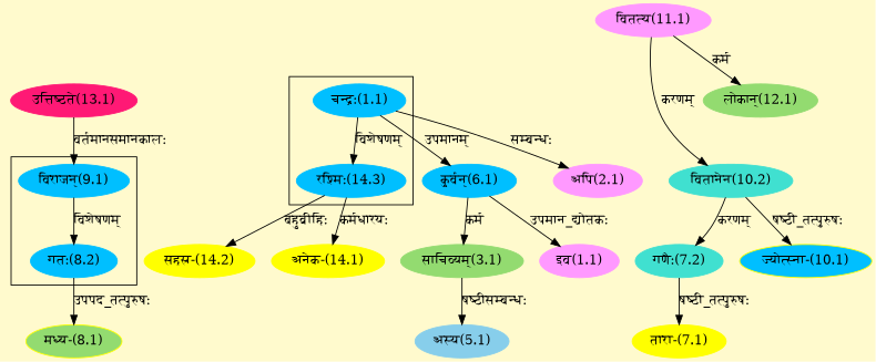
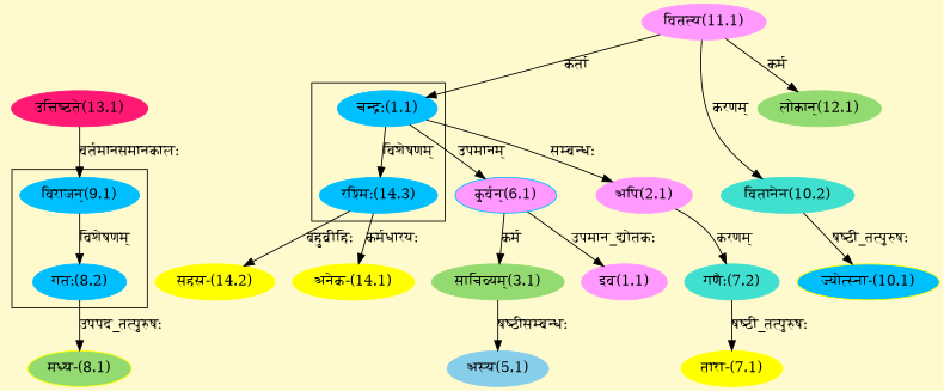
  digraph {
    bgcolor=lemonchiffon1
    compound=true
    rankdir=BT
    node [color="#00BFFF" style=filled]
    edge [dir=back]
    n1 [label="गतः(8.2)"]
    n2 [label="विराजन्(9.1)"]
    n3 [label="रश्मिः(14.3)"]
    n4 [label="चन्द्रः(1.1)"]
    n5 [color="#FF1975" label="उत्तिष्ठते(13.1)"]
    n6 [color="#FF99FF" label="वितत्य(11.1)"]
    n7 [color="#FF99FF" label="अपि(2.1)"]
    n8 [color="#93DB70" label="साचिव्यम्(3.1)"]
-   n9 [label="कुर्वन्(6.1)"]
+   n9 [label="कुर्वन्(6.1)" fillcolor="#FF99FF"]
    n10 [color="#FF99FF" label="इव(1.1)"]
    n11 [color="#87CEEB" label="अस्य(5.1)"]
    n12 [color="#FFFF00" label="तारा-(7.1)"]
    n13 [color="#40E0D0" label="गणैः(7.2)"]
    n14 [color="#40E0D0" label="वितानेन(10.2)"]
    n15 [color="#FFFF00" fillcolor="#93DB70" label="मध्य-(8.1)"]
    n16 [color="#FFFF00" fillcolor="#00BFFF" label="ज्योत्स्ना-(10.1)"]
    n17 [color="#93DB70" label="लोकान्(12.1)"]
    n18 [color="#FFFF00" label="अनेक-(14.1)"]
    n19 [color="#FFFF00" label="सहस्र-(14.2)"]
    subgraph cluster_1 {
      n1
      n2
    }
    subgraph cluster_2 {
      n3
      n4
    }
    n1 -> n2 [label="विशेषणम्"]
    n2 -> n5 [label="वर्तमानसमानकालः"]
    n3 -> n4 [label="विशेषणम्"]
+   n4 -> n6 [label="कर्ता"]
    n7 -> n4 [label="सम्बन्धः"]
    n8 -> n9 [label="कर्म"]
    n9 -> n4 [label="उपमानम्"]
    n10 -> n9 [label="उपमान_द्योतकः"]
    n11 -> n8 [label="षष्ठीसम्बन्धः"]
    n12 -> n13 [label="षष्ठी_तत्पुरुषः"]
-   n13 -> n14 [label="करणम्"]
+   n13 -> n7 [label="करणम्"]
    n14 -> n6 [label="करणम्"]
    n15 -> n1 [label="उपपद_तत्पुरुषः"]
    n16 -> n14 [label="षष्ठी_तत्पुरुषः"]
    n17 -> n6 [label="कर्म"]
    n18 -> n3 [label="कर्मधारयः"]
    n19 -> n3 [label="बहुव्रीहिः"]
  }
